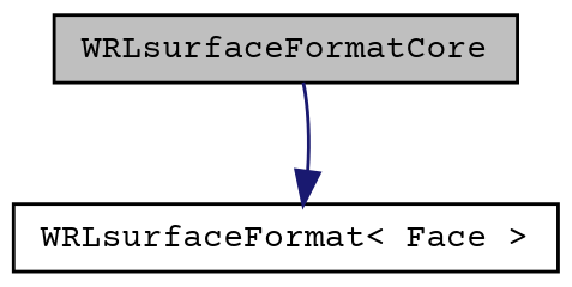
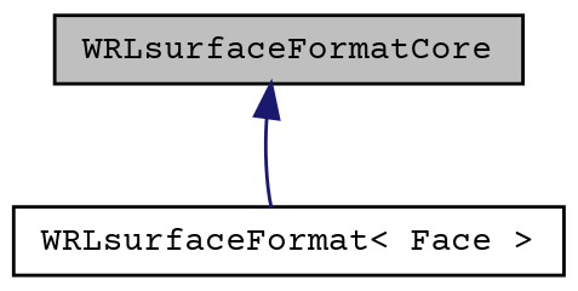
  digraph {
    fontname="Courier Prime"
    node [color=black fontname="Courier Prime" fontsize=10 shape=record]
    n1 [fillcolor=grey75 fontcolor=black height=0.2 label=WRLsurfaceFormatCore style=filled width=0.4]
    n2 [height=0.2 label="WRLsurfaceFormat\< Face \>" width=0.4]
-   n2 -> n1 [color=midnightblue dir=back fontname="Courier Prime" fontsize=10 labelfontname=FreeSans labelfontsize=10 style=solid]
+   n1 -> n2 [color=midnightblue dir=back fontname="Courier Prime" fontsize=10 labelfontname=FreeSans labelfontsize=10 style=solid]
  }
